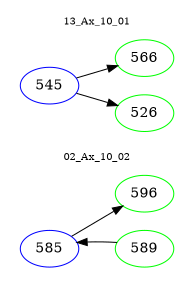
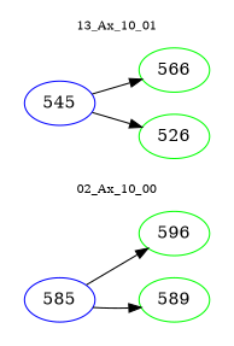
  digraph {
    rankdir=LR
    node [color=green]
    edge [color=black]
    n1 [color=blue label=585]
    n2 [label=589]
    n3 [label=596]
    n4 [color=blue label=545]
    n5 [label=526]
    n6 [label=566]
    subgraph cluster_1 {
      color=white
      fontsize=10
-     label="02_Ax_10_02"
+     label="02_Ax_10_00"
      n1
      n2
      n3
    }
    subgraph cluster_2 {
      color=white
      fontsize=10
      label="13_Ax_10_01"
      n4
      n5
      n6
    }
-   n2 -> n1
+   n1 -> n2
    n1 -> n3
    n4 -> n5
    n4 -> n6
  }
